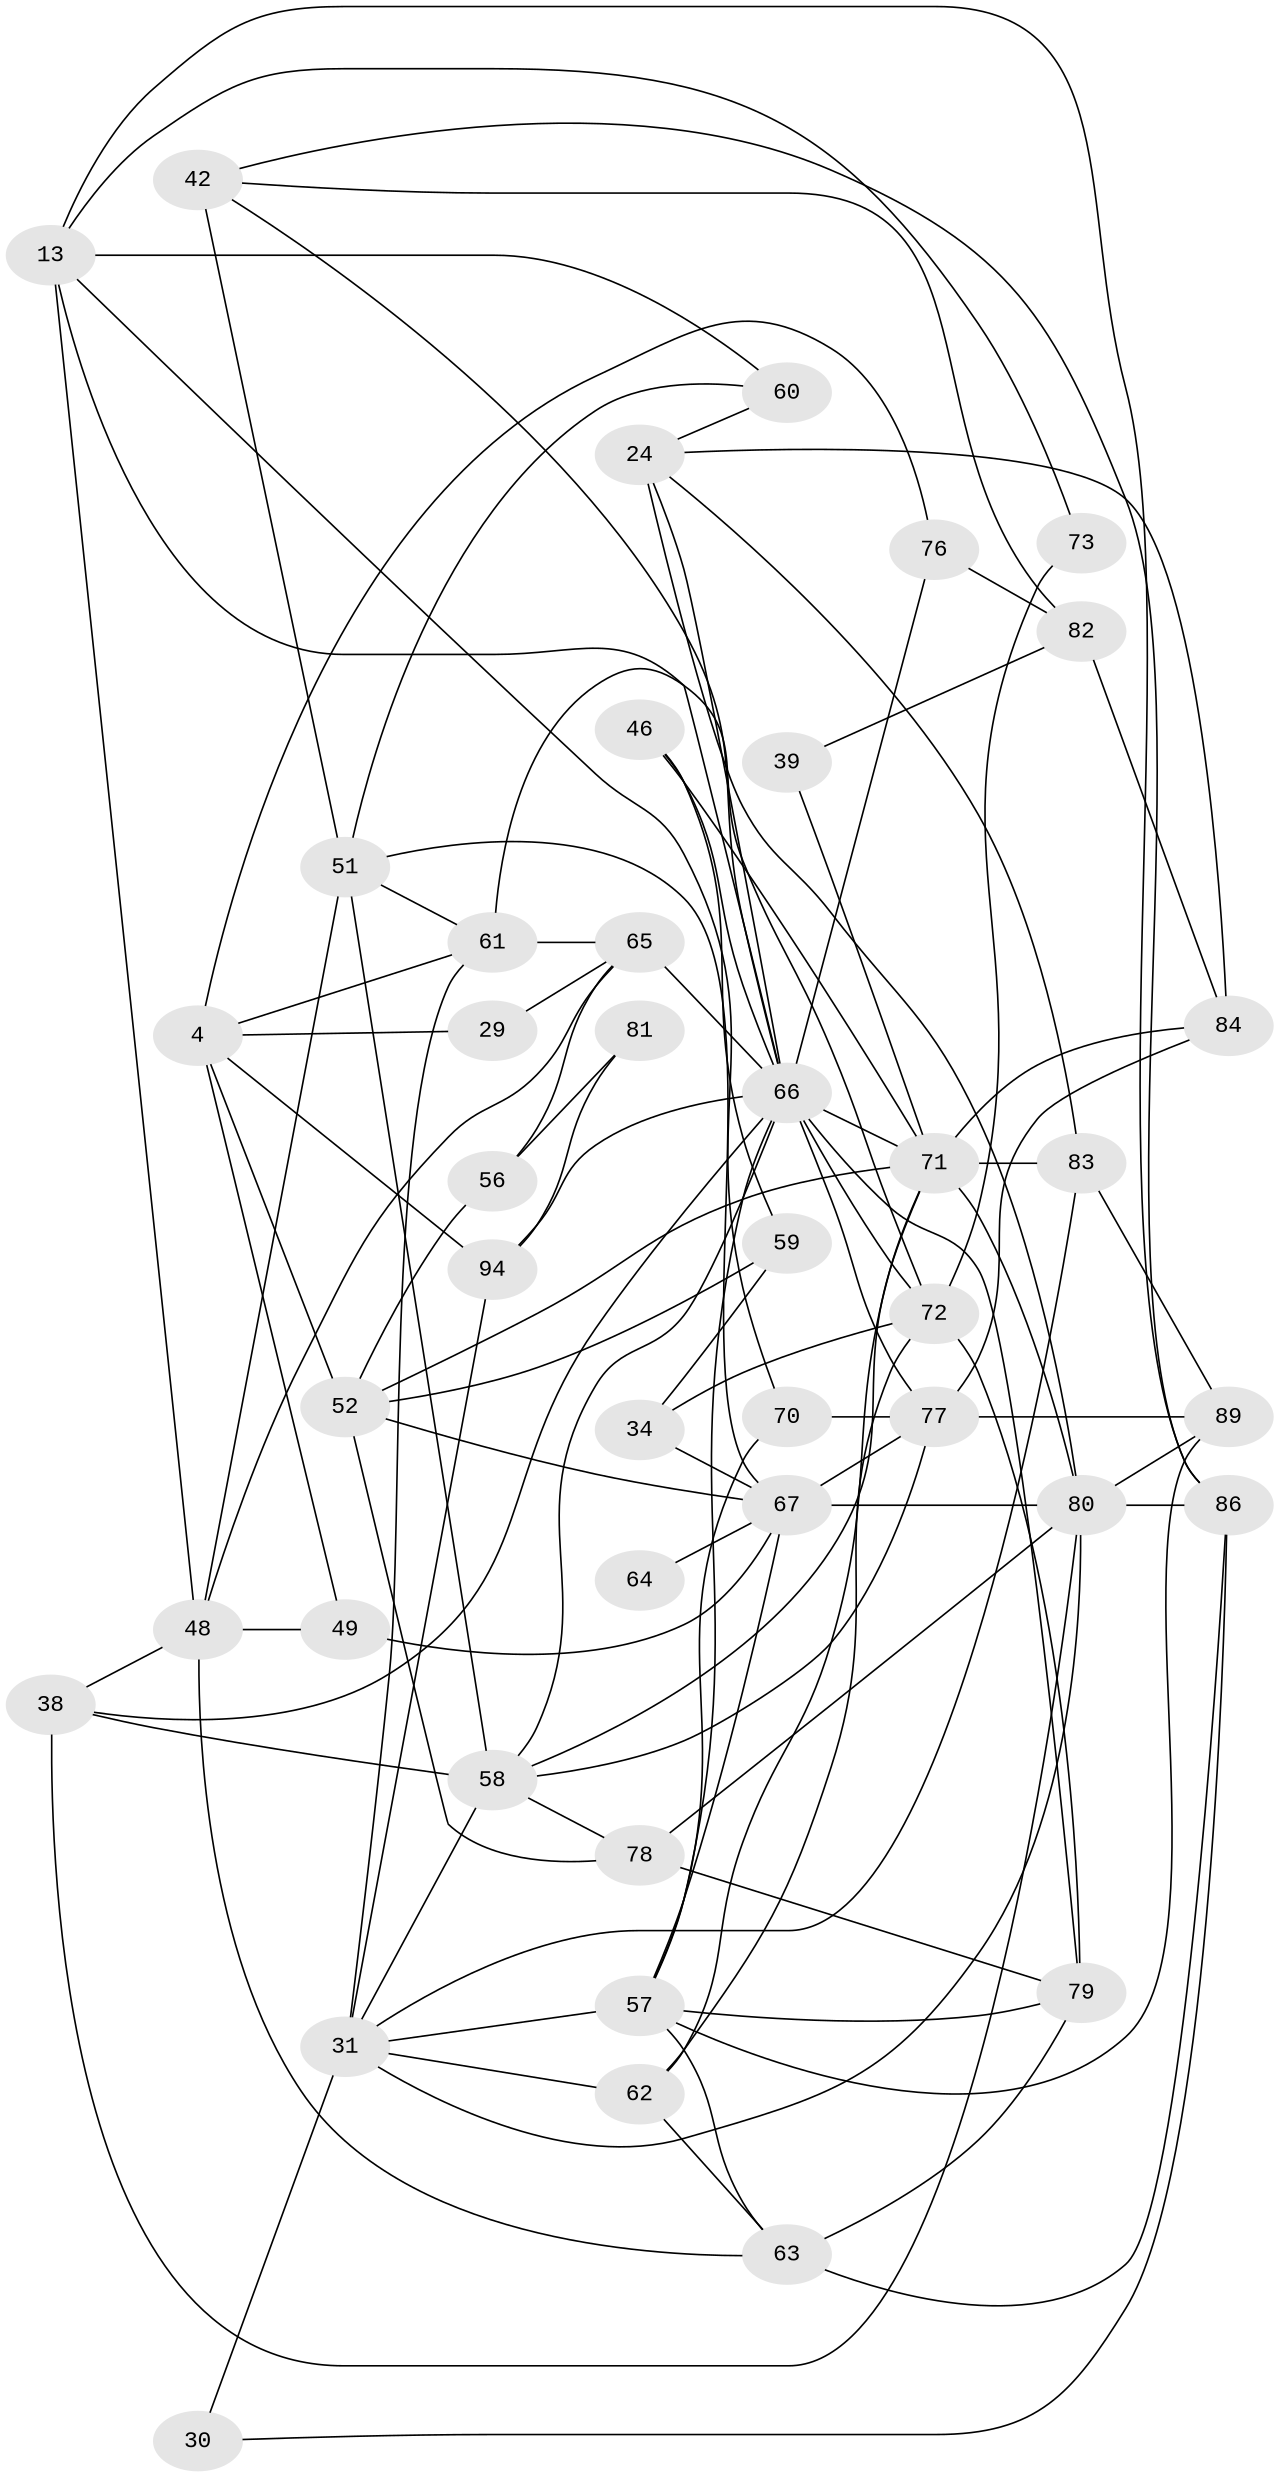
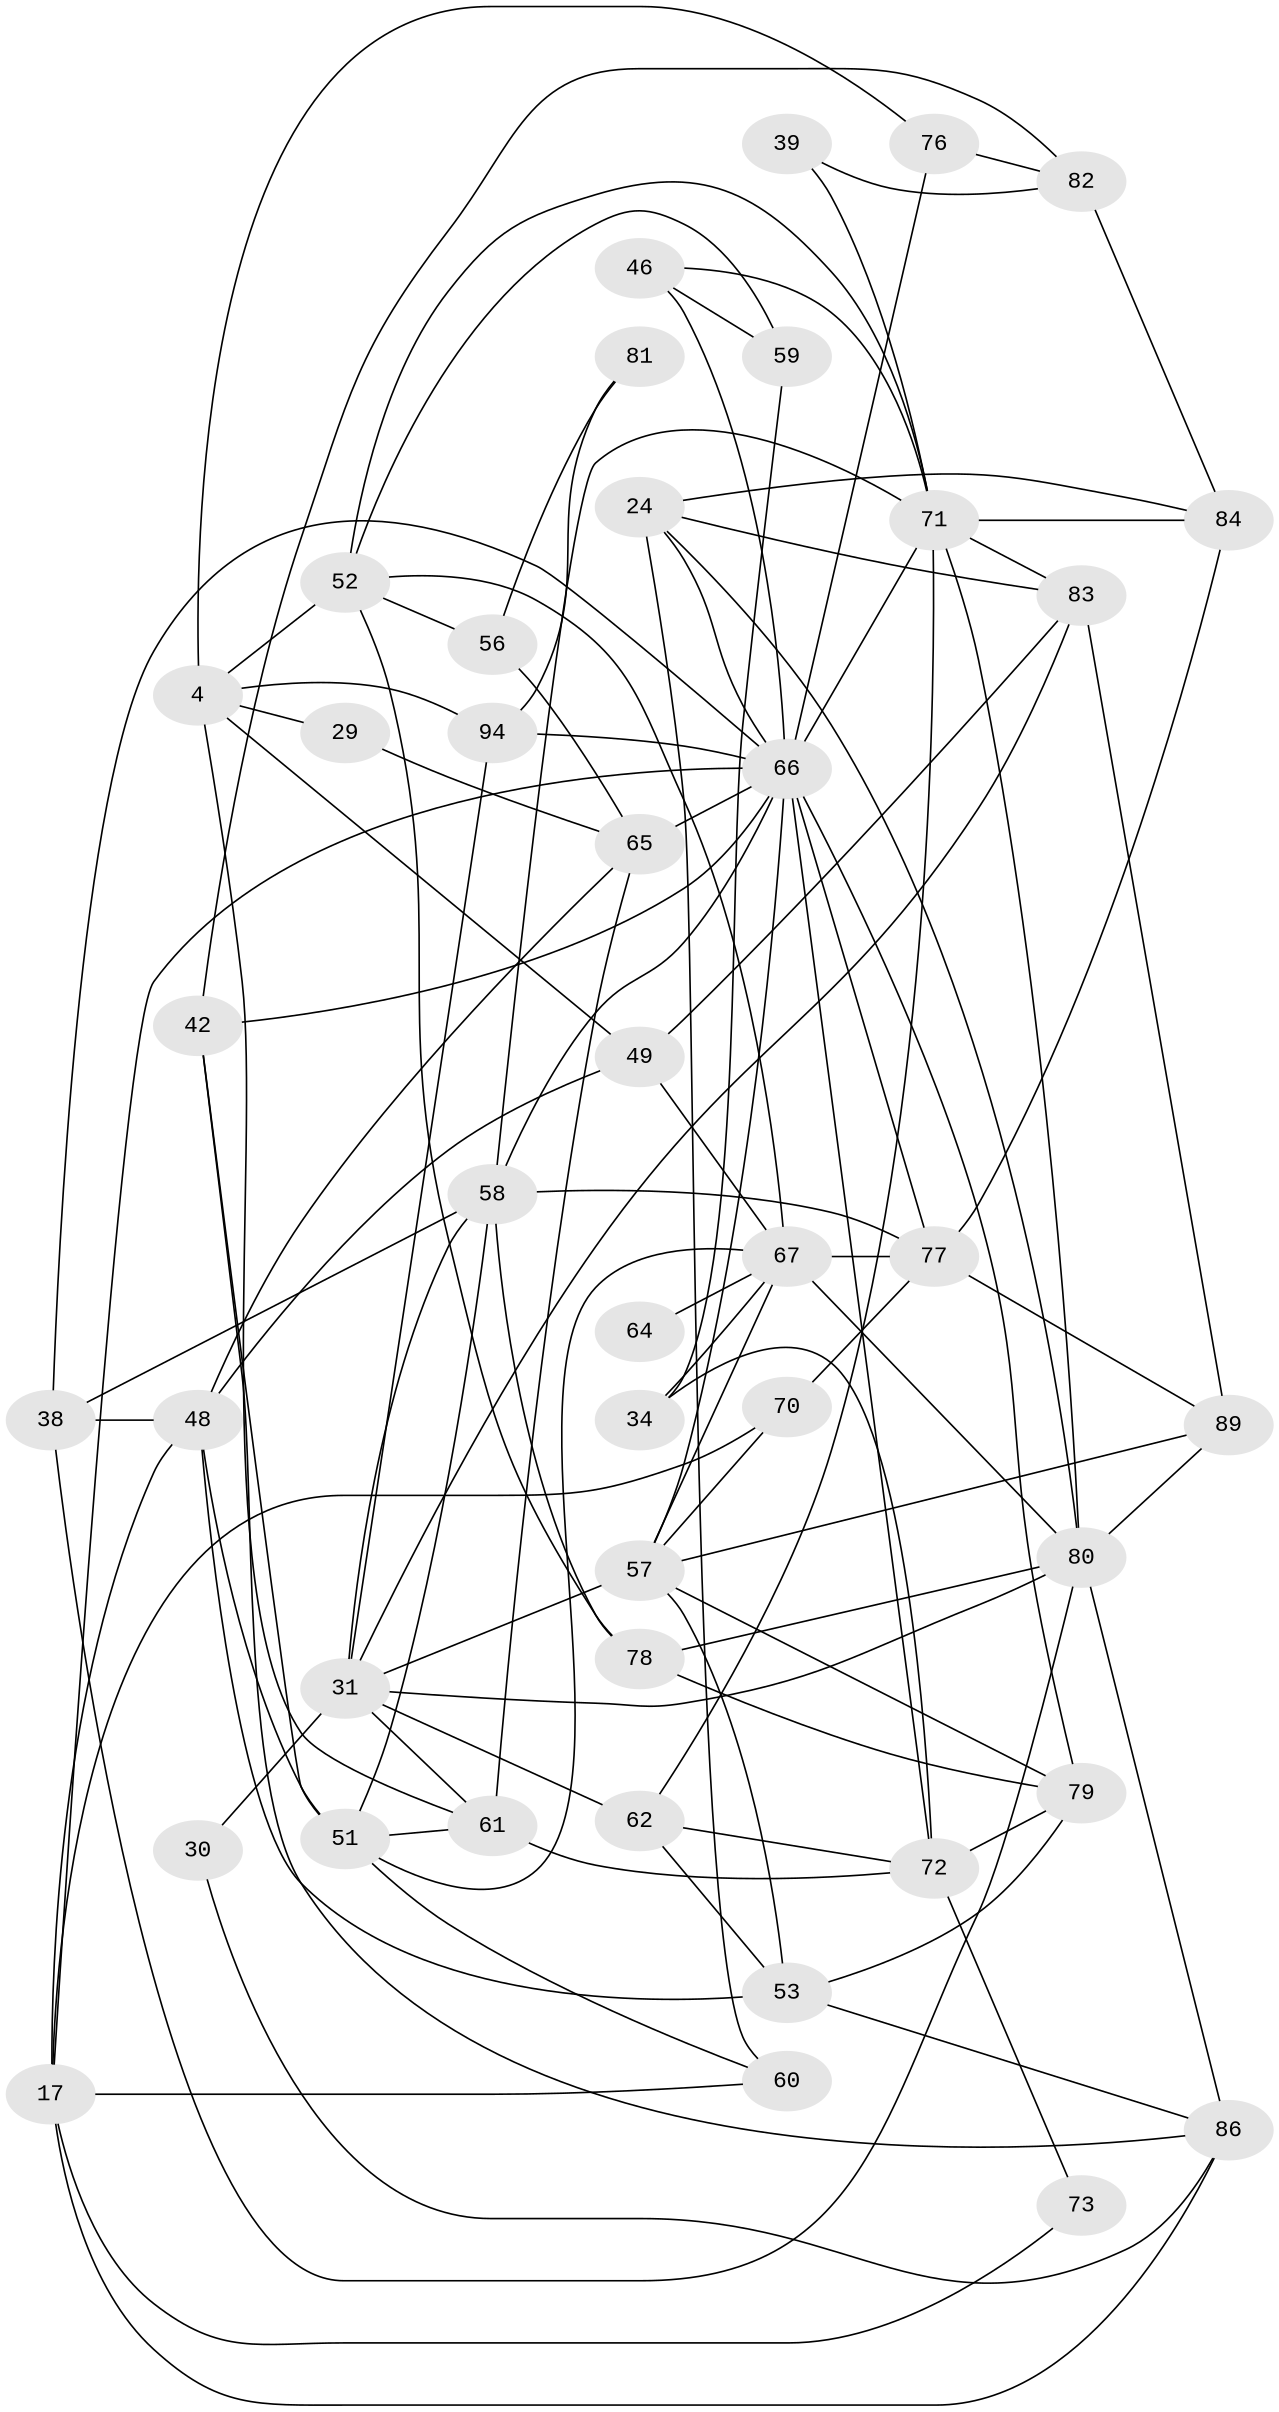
  graph {
    fontname="Liberation Mono"
    rankdir=LR
    node [color=gray90 fontname="Liberation Mono" style=filled]
    edge [fontname="Liberation Mono"]
    4
    29
    n3 [label=94]
    49 [super="+45"]
    52 [super="+20+40+36"]
    61 [super="+55"]
    76
    65
    66 [super="+32+37+54"]
    81
    83 [super="+68+69+75"]
    67 [super="+18+33+19"]
    59 [super="+28"]
    71 [super="+47"]
    56
    78 [super="+14"]
    72 [super="+23"]
    82 [super="+6"]
    48 [super="+2"]
    51 [super="+3+7"]
-   63 [super="+26"]
-   17 [label=13]
+   63 [super="+26" label=53]
+   17
    60
    70
    73 [super="+12"]
    86
    79
    77 [super="+11+35+50"]
    24
    80 [super="+74+41"]
    84 [super="+5"]
    n32 [label=89]
    31 [super="+8+22"]
    57 [super="+27"]
    58 [super="+53"]
    62
    30
    34
    38
    39
    42
    46
    64
    4 -- 29
    4 -- n3
    4 -- 49
    4 -- 52 [weight=2]
    4 -- 61 [weight=2]
    4 -- 76
    29 -- 65
    n3 -- 66
    n3 -- 81
+   49 -- 83
    49 -- 67 [weight=2]
    52 -- 67 [weight=2]
    52 -- 59
    52 -- 71
    52 -- 56
    52 -- 78 [weight=2]
    61 -- 65
    61 -- 72
    76 -- 82
    65 -- 66
    66 -- 76
    66 -- 71
    66 -- 72
    66 -- 79
    66 -- 77
    83 -- n32
    67 -- 77 [weight=2]
    67 -- 80 [weight=2]
    71 -- 83 [weight=3]
    71 -- 80
    71 -- 84 [weight=2]
    56 -- 65
    56 -- 81
    78 -- 79
    78 -- 80
    72 -- 73 [weight=2]
    72 -- 79
    82 -- 84
    48 -- 49
    48 -- 65
    48 -- 51
    48 -- 63 [weight=2]
    51 -- 61
    51 -- 67 [weight=2]
    51 -- 60
    51 -- 58
    63 -- 86
    63 -- 79
    17 -- 66
    17 -- 48
    17 -- 60
    17 -- 70
    17 -- 73 [weight=2]
    17 -- 86
    70 -- 77
    77 -- 84 [weight=2]
    77 -- n32
    24 -- 66 [weight=2]
    24 -- 83 [weight=2]
    24 -- 60
    24 -- 80 [weight=3]
    24 -- 84
    80 -- 86
    80 -- n32
    31 -- n3
    31 -- 61
    31 -- 83
    31 -- 80 [weight=3]
    31 -- 57
    31 -- 58
    31 -- 62
    57 -- 66
    57 -- 67
    57 -- 63
    57 -- 70
    57 -- 79
    57 -- n32
    58 -- 66
    58 -- 71
    58 -- 78 [weight=2]
    58 -- 77
    62 -- 71
    62 -- 72
    62 -- 63
    30 -- 86
    30 -- 31
    34 -- 67
    34 -- 59
    34 -- 72
    38 -- 66
    38 -- 48 [weight=2]
    38 -- 80
    38 -- 58
    39 -- 71
    39 -- 82
    42 -- 66
    42 -- 82
    42 -- 51
    42 -- 86
    46 -- 66
    46 -- 59
    46 -- 71
    64 -- 67 [weight=2]
  }
